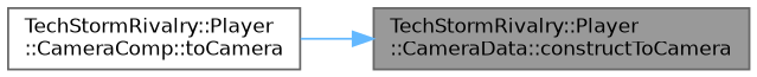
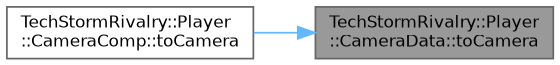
  digraph {
    rankdir=RL
    node [fontname=Helvetica fontsize=10 shape=box style=filled]
-   n1 [color=gray40 fillcolor=grey60 fontcolor=black height=0.2 label="TechStormRivalry::Player\l::CameraData::constructToCamera" width=0.4]
+   n1 [color=gray40 fillcolor=grey60 fontcolor=black height=0.2 label="TechStormRivalry::Player\l::CameraData::toCamera" width=0.4]
    n2 [color=grey40 fillcolor=white height=0.2 label="TechStormRivalry::Player\l::CameraComp::toCamera" width=0.4]
    n1 -> n2 [color=steelblue1 dir=back fontname=Helvetica fontsize=10 labelfontname=Helvetica labelfontsize=10 style=solid]
  }
